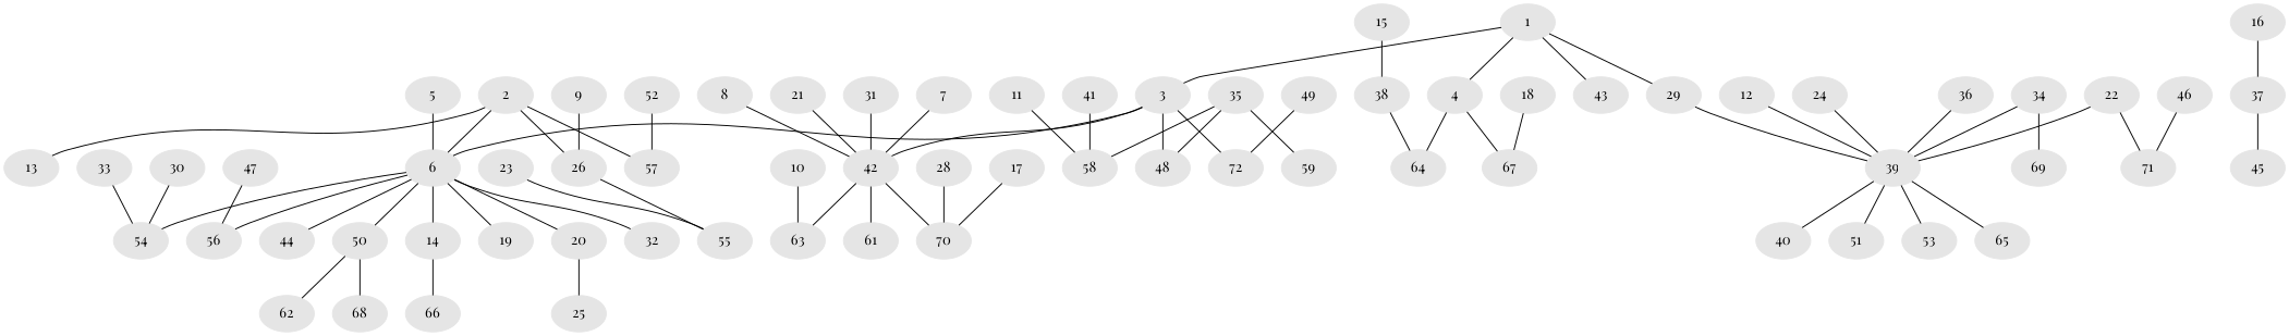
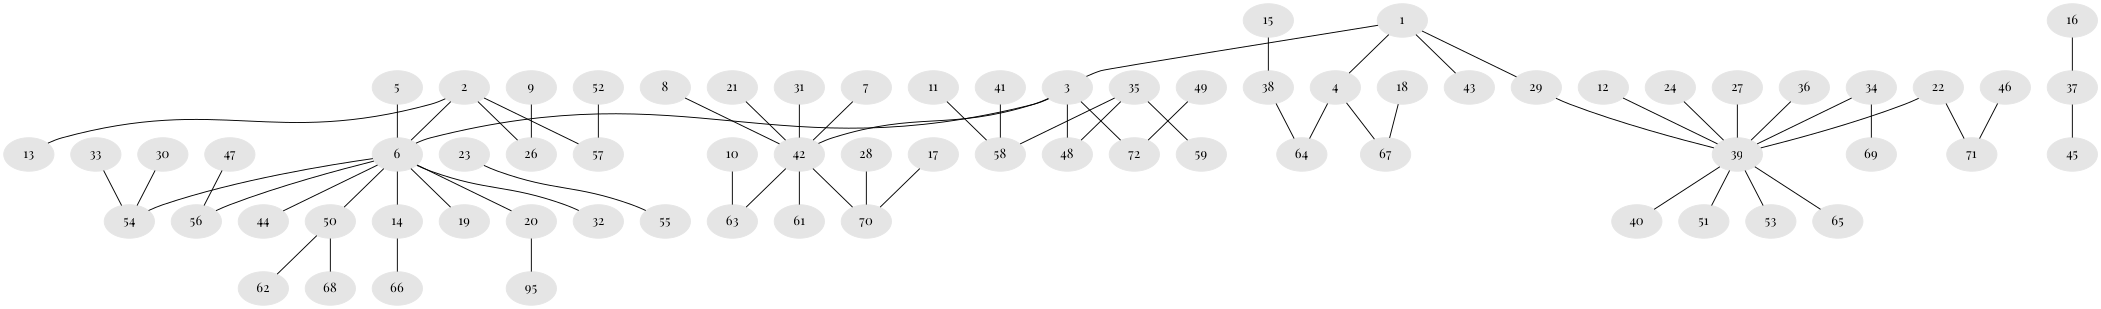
  graph {
    fontname="Playfair Display"
    node [color=gray90 fontname="Playfair Display" style=filled]
    edge [fontname="Playfair Display" weight=1.0]
    1
    3
    4
    29
    43
    6
    42
    48
    72
    64
    67
    39
    37
    45
    2
    13
    26
    57
    14
    19
    20
    32
    44
    50
    54
    56
    55
    63
    70
    61
    5
    66
-   25
+   25 [label=95]
    62
    68
    7
    8
    9
    10
    11
    58
    12
    40
    51
    53
    65
    15
    38
    16
    17
    18
    21
    22
    71
    23
    24
+   27
    28
    30
    31
    33
    34
    69
    35
    59
    36
    41
    46
    47
    49
    52
    1 -- 3
    1 -- 4
    1 -- 29
    1 -- 43
    3 -- 6
    3 -- 42
    3 -- 48
    3 -- 72
    4 -- 64
    4 -- 67
    29 -- 39
    6 -- 14
    6 -- 19
    6 -- 20
    6 -- 32
    6 -- 44
    6 -- 50
    6 -- 54
    6 -- 56
    42 -- 63
    42 -- 70
    42 -- 61
    39 -- 40
    39 -- 51
    39 -- 53
    39 -- 65
    37 -- 45
    2 -- 6
    2 -- 13
    2 -- 26
    2 -- 57
-   26 -- 55
    14 -- 66
    20 -- 25
    50 -- 62
    50 -- 68
    5 -- 6
    7 -- 42
    8 -- 42
    9 -- 26
    10 -- 63
    11 -- 58
    12 -- 39
    15 -- 38
    38 -- 64
    16 -- 37
    17 -- 70
    18 -- 67
    21 -- 42
    22 -- 39
    22 -- 71
    23 -- 55
    24 -- 39
+   27 -- 39
    28 -- 70
    30 -- 54
    31 -- 42
    33 -- 54
    34 -- 39
    34 -- 69
    35 -- 48
    35 -- 58
    35 -- 59
    36 -- 39
    41 -- 58
    46 -- 71
    47 -- 56
    49 -- 72
    52 -- 57
  }
